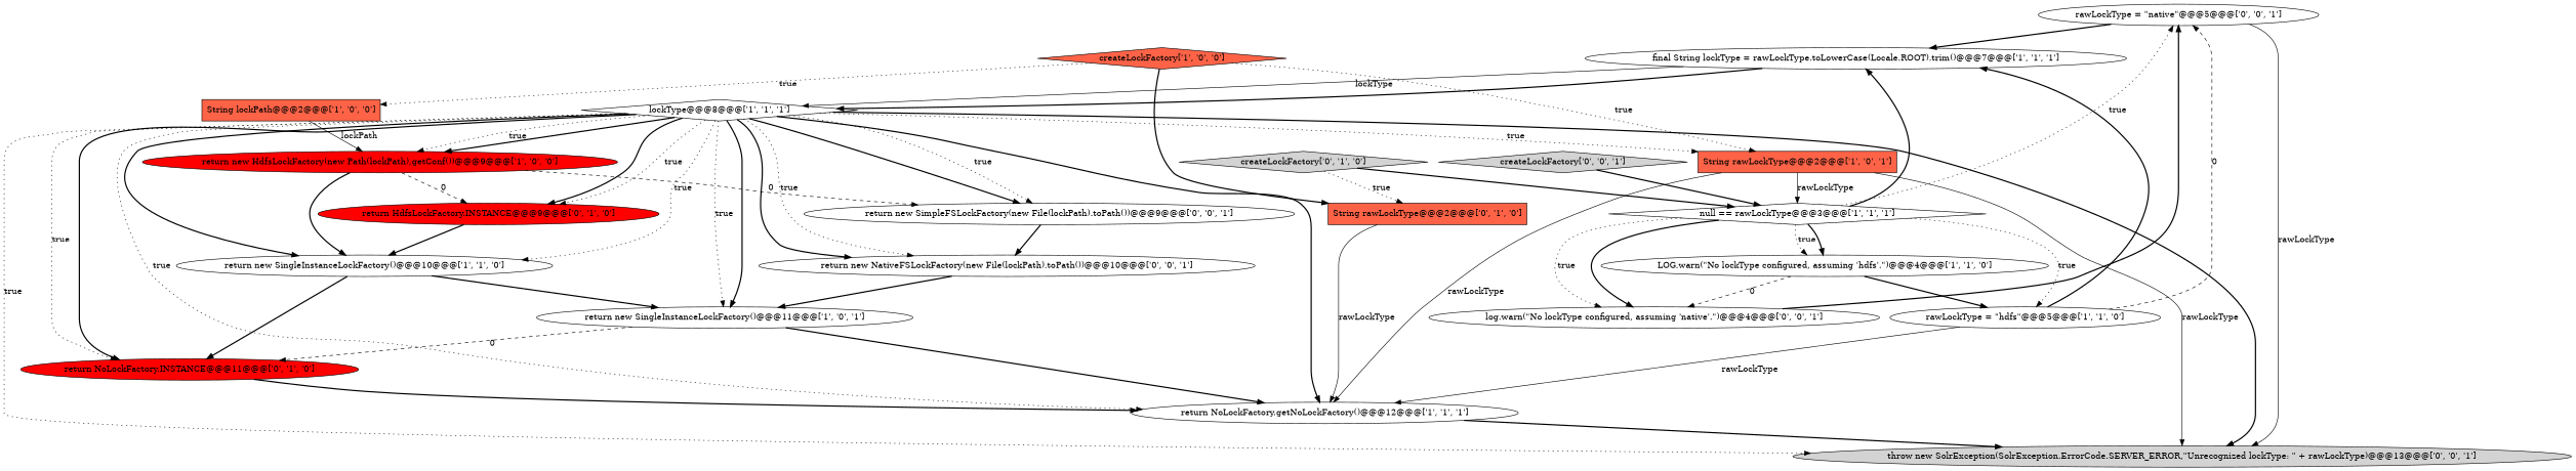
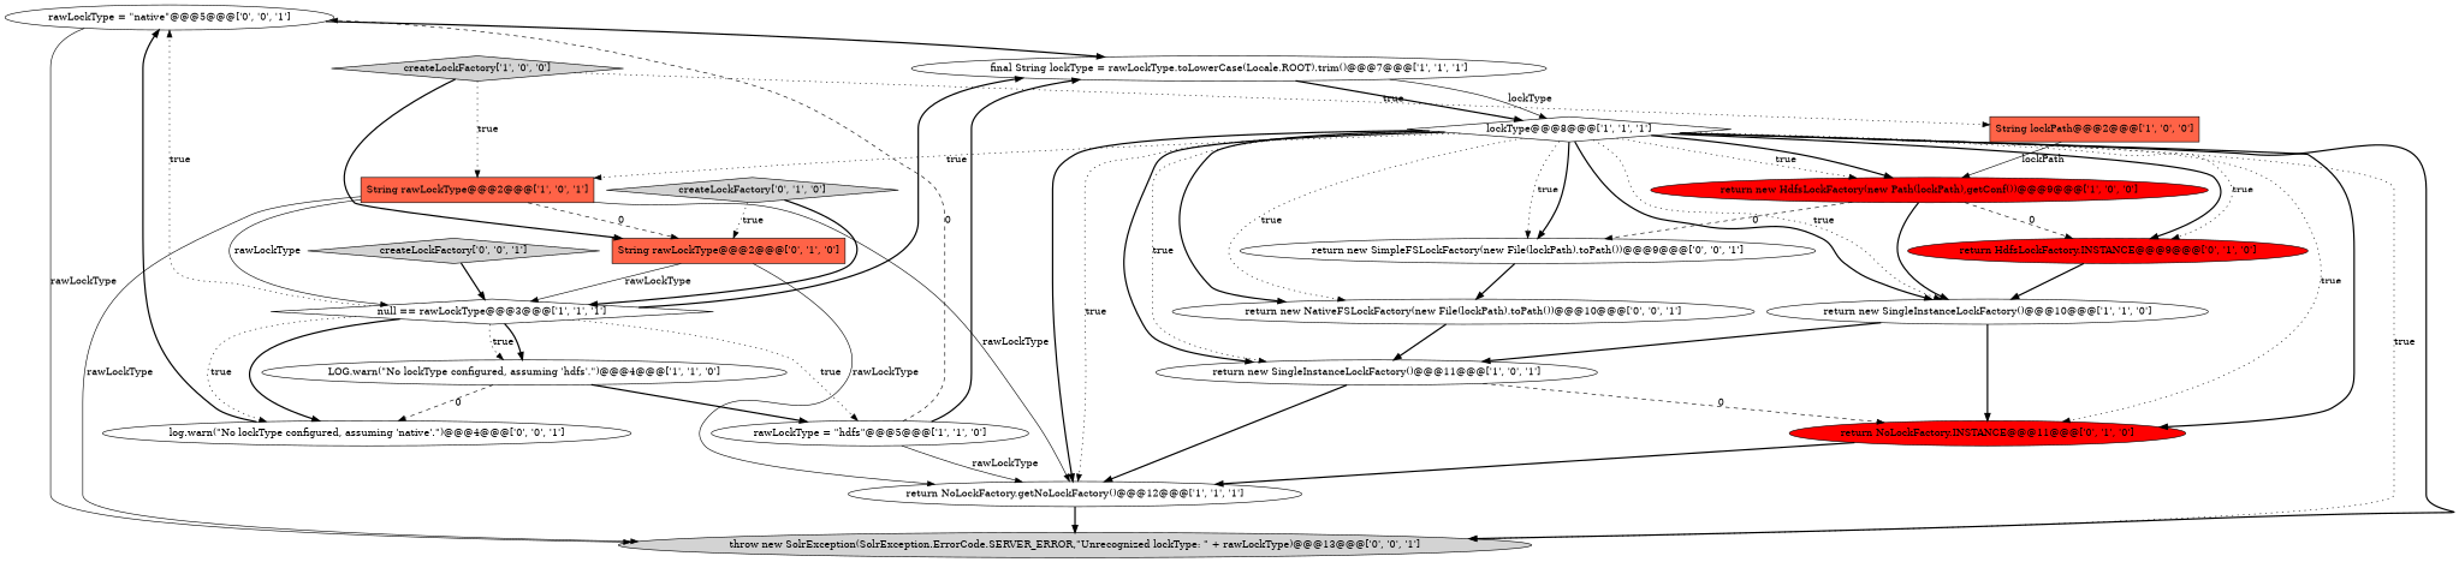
  digraph {
    node [fillcolor=white shape=ellipse style=filled]
    edge [style=bold]
    n1 [label="rawLockType = \"native\"@@@5@@@['0', '0', '1']"]
    n2 [label="final String lockType = rawLockType.toLowerCase(Locale.ROOT).trim()@@@7@@@['1', '1', '1']"]
    n3 [fillcolor=lightgray label="throw new SolrException(SolrException.ErrorCode.SERVER_ERROR,\"Unrecognized lockType: \" + rawLockType)@@@13@@@['0', '0', '1']"]
    n4 [label="lockType@@@8@@@['1', '1', '1']" shape=diamond]
    n5 [label="LOG.warn(\"No lockType configured, assuming 'hdfs'.\")@@@4@@@['1', '1', '0']"]
    n6 [label="rawLockType = \"hdfs\"@@@5@@@['1', '1', '0']"]
    n7 [label="log.warn(\"No lockType configured, assuming 'native'.\")@@@4@@@['0', '0', '1']"]
    n8 [label="return NoLockFactory.getNoLockFactory()@@@12@@@['1', '1', '1']"]
    n9 [label="return new SingleInstanceLockFactory()@@@11@@@['1', '0', '1']"]
    n10 [fillcolor=red label="return NoLockFactory.INSTANCE@@@11@@@['0', '1', '0']"]
    n11 [fillcolor=red label="return new HdfsLockFactory(new Path(lockPath),getConf())@@@9@@@['1', '0', '0']"]
    n12 [label="return new SimpleFSLockFactory(new File(lockPath).toPath())@@@9@@@['0', '0', '1']"]
    n13 [label="return new SingleInstanceLockFactory()@@@10@@@['1', '1', '0']"]
    n14 [fillcolor=red label="return HdfsLockFactory.INSTANCE@@@9@@@['0', '1', '0']"]
    n15 [label="return new NativeFSLockFactory(new File(lockPath).toPath())@@@10@@@['0', '0', '1']"]
    n16 [fillcolor=lightgray label="createLockFactory['0', '0', '1']" shape=diamond]
    n17 [label="null == rawLockType@@@3@@@['1', '1', '1']" shape=diamond]
    n18 [fillcolor=tomato label="String rawLockType@@@2@@@['1', '0', '1']" shape=box]
    n19 [fillcolor=tomato label="String rawLockType@@@2@@@['0', '1', '0']" shape=box]
    n20 [fillcolor=lightgray label="createLockFactory['0', '1', '0']" shape=diamond]
-   n21 [fillcolor=tomato label="createLockFactory['1', '0', '0']" shape=diamond]
+   n21 [fillcolor=lightgray label="createLockFactory['1', '0', '0']" shape=diamond]
    n22 [fillcolor=tomato label="String lockPath@@@2@@@['1', '0', '0']" shape=box]
    n1 -> n2
    n1 -> n3 [label=rawLockType style=solid]
    n2 -> n4
    n2 -> n4 [label=lockType style=solid]
    n4 -> n3 [label=true style=dotted]
    n4 -> n3
    n4 -> n8
    n4 -> n8 [label=true style=dotted]
    n4 -> n9 [label=true style=dotted]
    n4 -> n9
    n4 -> n10
    n4 -> n10 [label=true style=dotted]
    n4 -> n11
    n4 -> n11 [label=true style=dotted]
    n4 -> n12 [label=true style=dotted]
    n4 -> n12
    n4 -> n13 [label=true style=dotted]
    n4 -> n13
    n4 -> n14
    n4 -> n14 [label=true style=dotted]
    n4 -> n15
    n4 -> n15 [label=true style=dotted]
    n4 -> n18 [label=true style=dotted]
    n5 -> n6
    n5 -> n7 [label=0 style=dashed]
    n6 -> n1 [label=0 style=dashed]
    n6 -> n2
    n6 -> n8 [label=rawLockType style=solid]
    n7 -> n1
    n8 -> n3
    n9 -> n8
    n9 -> n10 [label=0 style=dashed]
    n10 -> n8
    n11 -> n12 [label=0 style=dashed]
    n11 -> n13
    n11 -> n14 [label=0 style=dashed]
    n12 -> n15
    n13 -> n9
    n13 -> n10
    n14 -> n13
    n15 -> n9
    n16 -> n17
    n17 -> n1 [label=true style=dotted]
    n17 -> n2
    n17 -> n5 [label=true style=dotted]
    n17 -> n5
    n17 -> n6 [label=true style=dotted]
    n17 -> n7 [label=true style=dotted]
    n17 -> n7
    n18 -> n3 [label=rawLockType style=solid]
    n18 -> n8 [label=rawLockType style=solid]
    n18 -> n17 [label=rawLockType style=solid]
+   n18 -> n19 [label=0 style=dashed]
    n19 -> n8 [label=rawLockType style=solid]
+   n19 -> n17 [label=rawLockType style=solid]
    n20 -> n17
    n20 -> n19 [label=true style=dotted]
    n21 -> n18 [label=true style=dotted]
    n21 -> n19
    n21 -> n22 [label=true style=dotted]
    n22 -> n11 [label=lockPath style=solid]
  }
